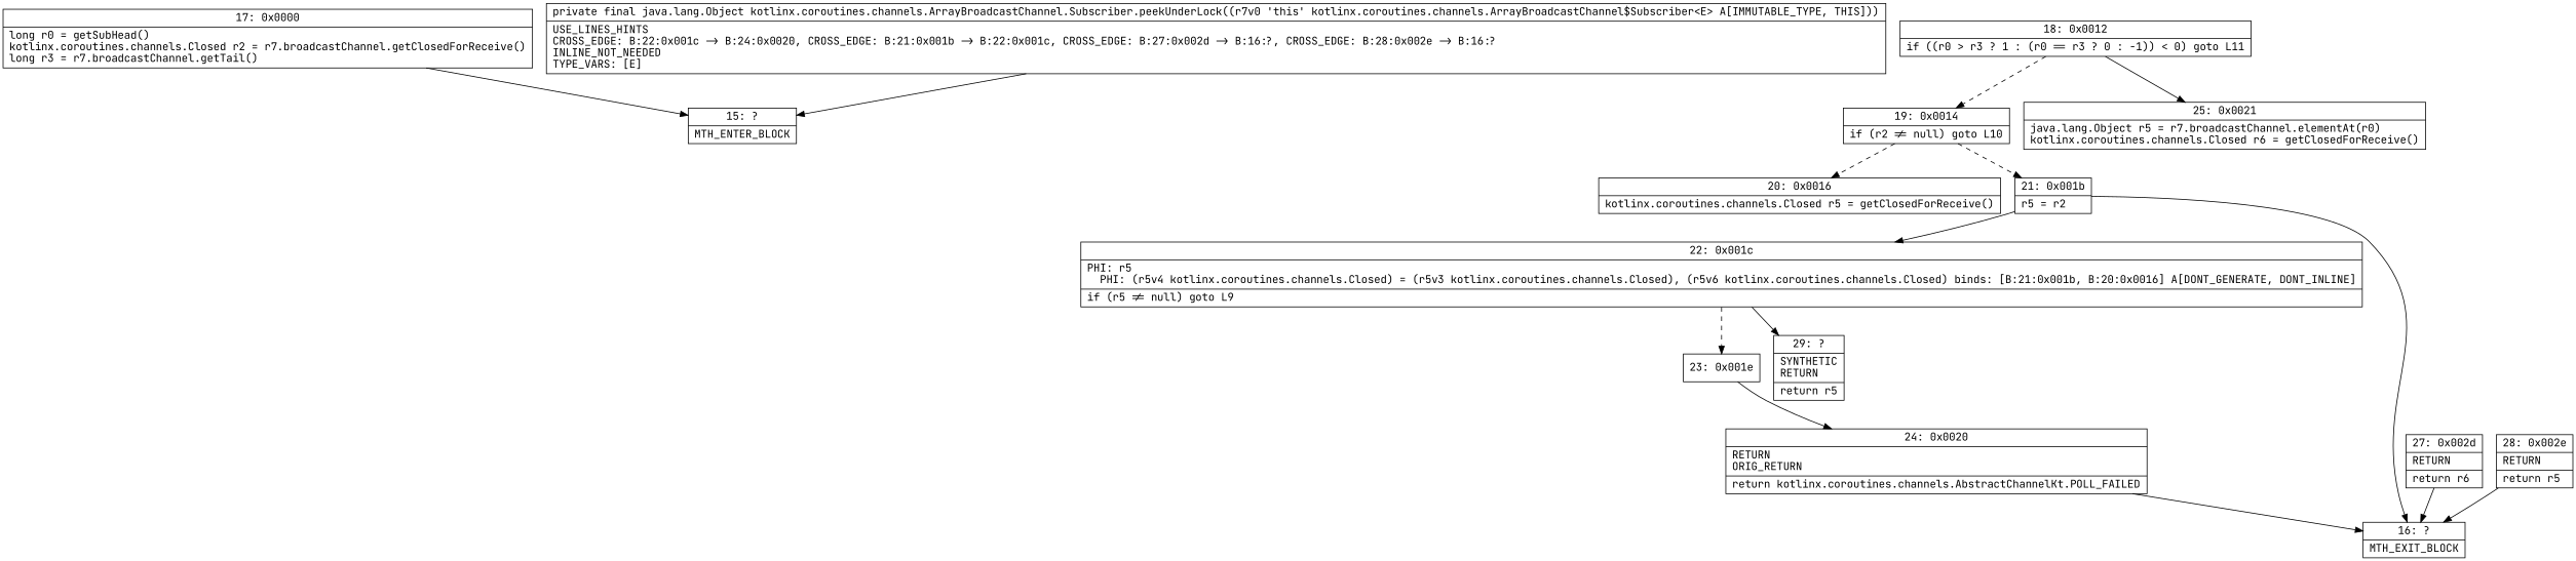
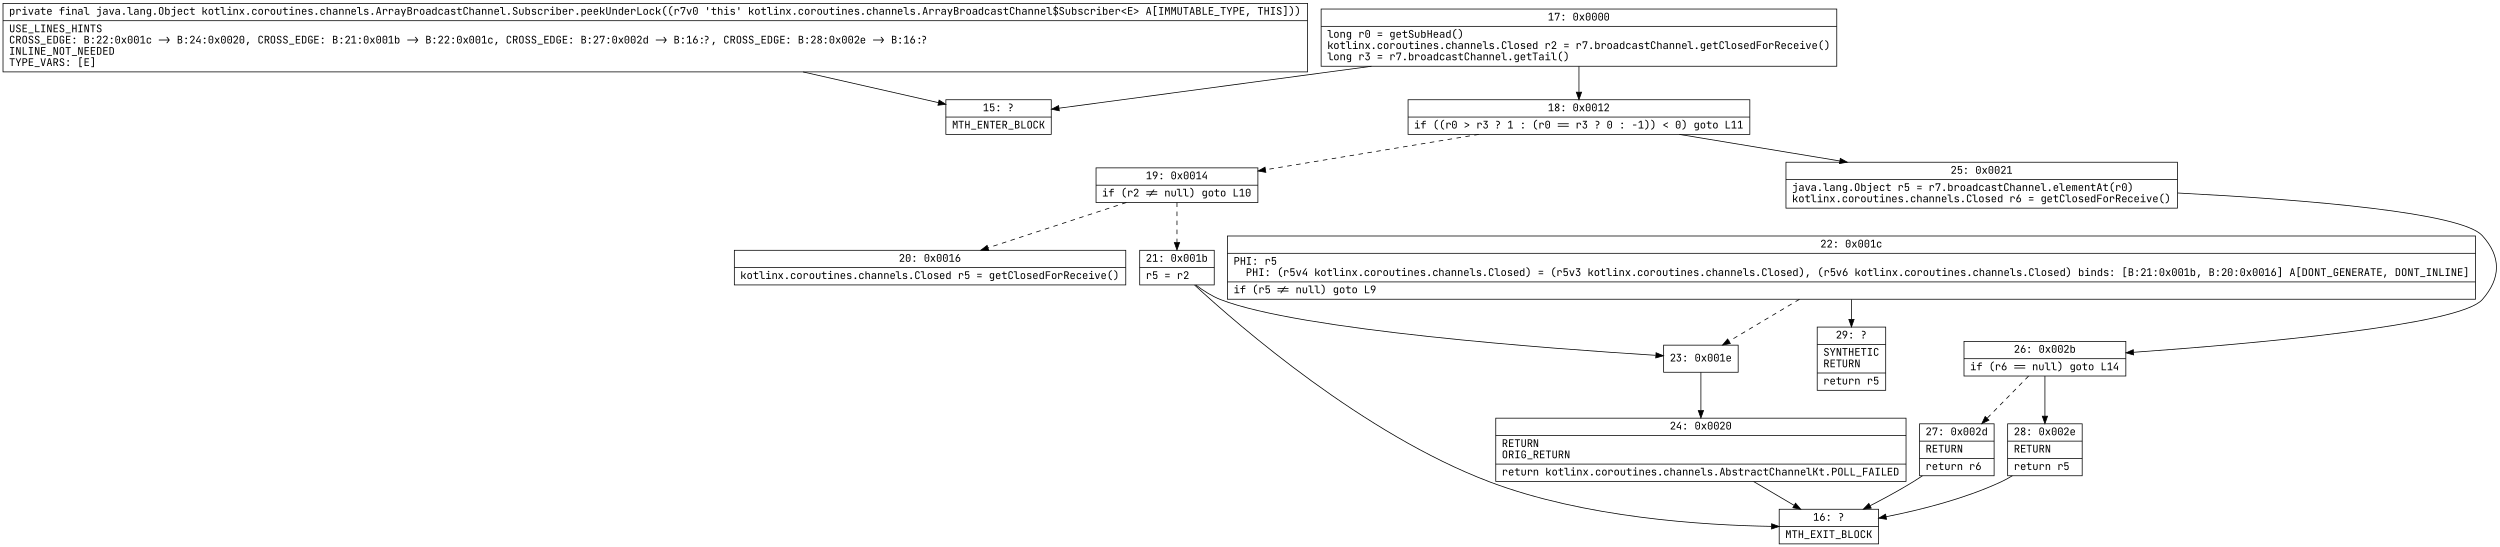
  digraph {
    fontname="JetBrains Mono"
    node [fontname="JetBrains Mono" shape=record]
    edge [fontname="JetBrains Mono"]
    n1 [label="{15\:\ ?|MTH_ENTER_BLOCK\l}"]
    n2 [label="{17\:\ 0x0000|long r0 = getSubHead()\lkotlinx.coroutines.channels.Closed r2 = r7.broadcastChannel.getClosedForReceive()\llong r3 = r7.broadcastChannel.getTail()\l}"]
    n3 [label="{18\:\ 0x0012|if ((r0 \> r3 ? 1 : (r0 == r3 ? 0 : \-1)) \< 0) goto L11\l}"]
    n4 [label="{19\:\ 0x0014|if (r2 != null) goto L10\l}"]
    n5 [label="{25\:\ 0x0021|java.lang.Object r5 = r7.broadcastChannel.elementAt(r0)\lkotlinx.coroutines.channels.Closed r6 = getClosedForReceive()\l}"]
    n6 [label="{20\:\ 0x0016|kotlinx.coroutines.channels.Closed r5 = getClosedForReceive()\l}"]
    n7 [label="{21\:\ 0x001b|r5 = r2\l}"]
+   n8 [label="{26\:\ 0x002b|if (r6 == null) goto L14\l}"]
    n9 [label="{22\:\ 0x001c|PHI: r5 \l  PHI: (r5v4 kotlinx.coroutines.channels.Closed) = (r5v3 kotlinx.coroutines.channels.Closed), (r5v6 kotlinx.coroutines.channels.Closed) binds: [B:21:0x001b, B:20:0x0016] A[DONT_GENERATE, DONT_INLINE]\l|if (r5 != null) goto L9\l}"]
    n10 [label="{16\:\ ?|MTH_EXIT_BLOCK\l}"]
    n11 [label="{23\:\ 0x001e}"]
    n12 [label="{29\:\ ?|SYNTHETIC\lRETURN\l|return r5\l}"]
    n13 [label="{24\:\ 0x0020|RETURN\lORIG_RETURN\l|return kotlinx.coroutines.channels.AbstractChannelKt.POLL_FAILED\l}"]
    n14 [label="{27\:\ 0x002d|RETURN\l|return r6\l}"]
    n15 [label="{28\:\ 0x002e|RETURN\l|return r5\l}"]
    n16 [label="{private final java.lang.Object kotlinx.coroutines.channels.ArrayBroadcastChannel.Subscriber.peekUnderLock((r7v0 'this' kotlinx.coroutines.channels.ArrayBroadcastChannel$Subscriber\<E\> A[IMMUTABLE_TYPE, THIS]))  | USE_LINES_HINTS\lCROSS_EDGE: B:22:0x001c \-\> B:24:0x0020, CROSS_EDGE: B:21:0x001b \-\> B:22:0x001c, CROSS_EDGE: B:27:0x002d \-\> B:16:?, CROSS_EDGE: B:28:0x002e \-\> B:16:?\lINLINE_NOT_NEEDED\lTYPE_VARS: [E]\l}"]
    n2 -> n1
+   n2 -> n3
    n3 -> n4 [style=dashed]
    n3 -> n5
    n4 -> n6 [style=dashed]
    n4 -> n7 [style=dashed]
-   n7 -> n9
+   n5 -> n8
+   n7 -> n11
    n7 -> n10
+   n8 -> n14 [style=dashed]
+   n8 -> n15
    n9 -> n11 [style=dashed]
    n9 -> n12
    n11 -> n13
    n13 -> n10
    n14 -> n10
    n15 -> n10
    n16 -> n1
  }
